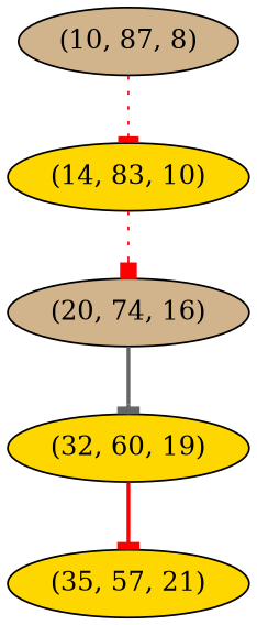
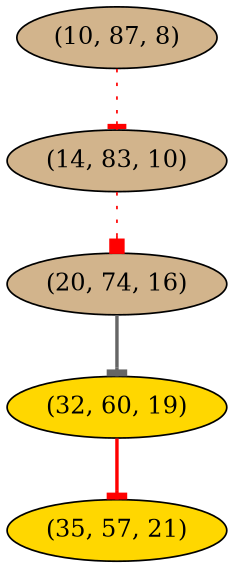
  digraph {
    node [fillcolor=tan style=filled]
    edge [arrowhead=tee color=red style=dotted]
    "(10, 87, 8)"
-   "(14, 83, 10)" [fillcolor=gold]
+   "(14, 83, 10)"
    "(20, 74, 16)"
    "(32, 60, 19)" [fillcolor=gold]
    "(35, 57, 21)" [fillcolor=gold]
    "(10, 87, 8)" -> "(14, 83, 10)"
    "(14, 83, 10)" -> "(20, 74, 16)" [arrowhead=box]
    "(20, 74, 16)" -> "(32, 60, 19)" [color=gray40 style=bold]
    "(32, 60, 19)" -> "(35, 57, 21)" [style=bold]
  }
